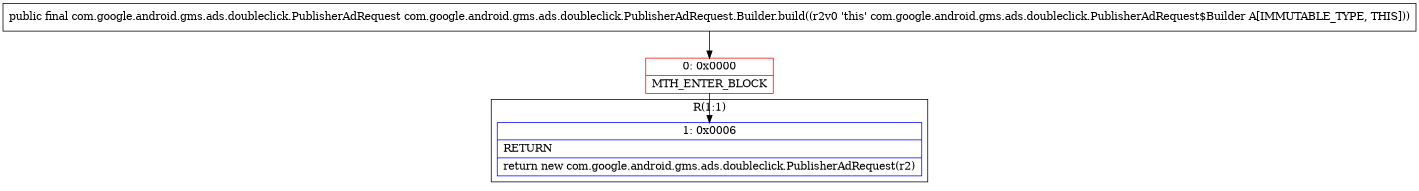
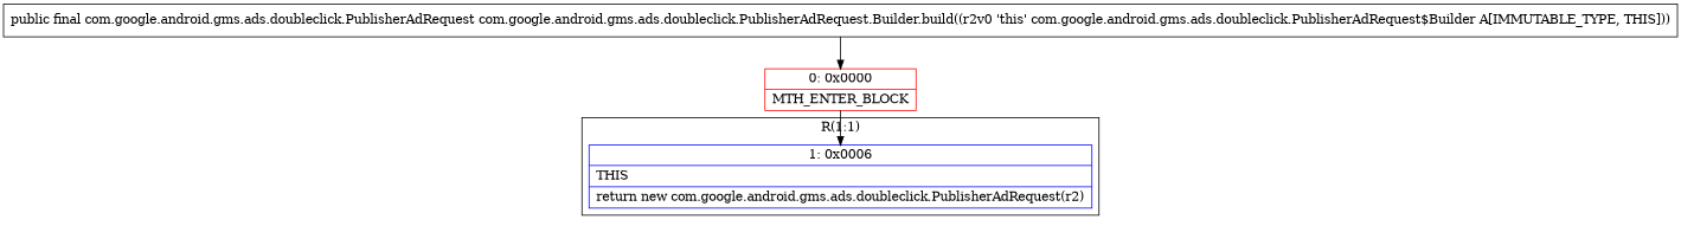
  digraph {
    node [shape=record]
-   n1 [color=blue label="{1\:\ 0x0006|RETURN\l|return new com.google.android.gms.ads.doubleclick.PublisherAdRequest(r2)\l}"]
+   n1 [color=blue label="{1\:\ 0x0006|THIS\l|return new com.google.android.gms.ads.doubleclick.PublisherAdRequest(r2)\l}"]
    n2 [color=red label="{0\:\ 0x0000|MTH_ENTER_BLOCK\l}"]
    n3 [label="{public final com.google.android.gms.ads.doubleclick.PublisherAdRequest com.google.android.gms.ads.doubleclick.PublisherAdRequest.Builder.build((r2v0 'this' com.google.android.gms.ads.doubleclick.PublisherAdRequest$Builder A[IMMUTABLE_TYPE, THIS])) }"]
    subgraph cluster_1 {
      label="R(1:1)"
      n1
    }
    n2 -> n1
    n3 -> n2
  }
